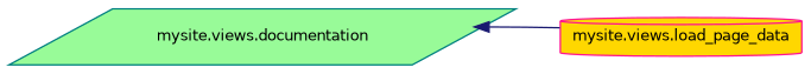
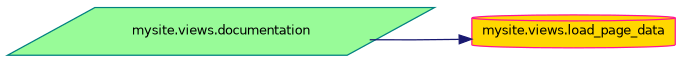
  digraph {
    rankdir=LR
    node [fontname=Helvetica fontsize=10 style=filled]
    n1 [color=teal fillcolor=palegreen fontcolor=black height=0.2 label="mysite.views.documentation" shape=parallelogram width=0.4]
    n2 [color=deeppink fillcolor=gold height=0.2 label="mysite.views.load_page_data" shape=cylinder width=0.4]
-   n2 -> n1 [color=midnightblue fontname=Helvetica fontsize=10 labelfontname=Helvetica labelfontsize=10 style=solid]
+   n1 -> n2 [color=midnightblue fontname=Helvetica fontsize=10 labelfontname=Helvetica labelfontsize=10 style=solid]
  }
